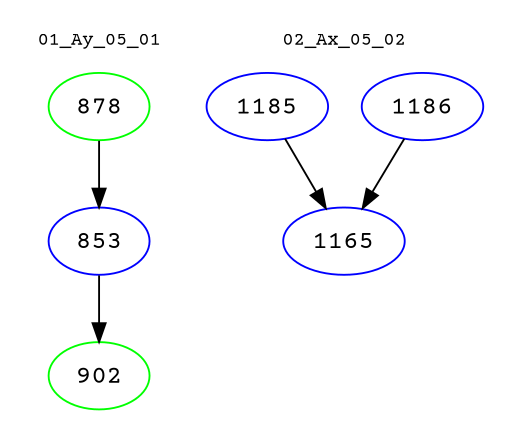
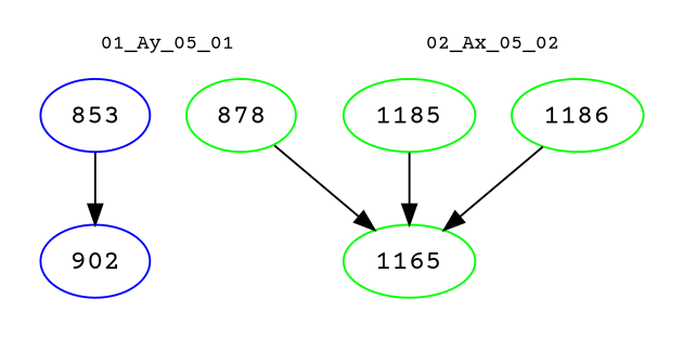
  digraph {
    fontname="Courier Prime"
    node [color=green fontname="Courier Prime"]
    edge [color=black fontname="Courier Prime"]
    n1 [label=878]
    n2 [color=blue label=853]
-   n3 [label=902]
-   n4 [color=blue label=1186]
-   n5 [color=blue label=1165]
-   n6 [color=blue label=1185]
+   n3 [color=blue label=902]
+   n4 [label=1186]
+   n5 [label=1165]
+   n6 [label=1185]
    subgraph cluster_1 {
      color=white
      fontsize=10
      label="01_Ay_05_01"
      n1
      n2
      n3
    }
    subgraph cluster_2 {
      color=white
      fontsize=10
      label="02_Ax_05_02"
      n4
      n5
      n6
    }
-   n1 -> n2
+   n1 -> n5
    n2 -> n3
    n4 -> n5
    n6 -> n5
  }
